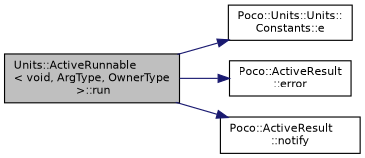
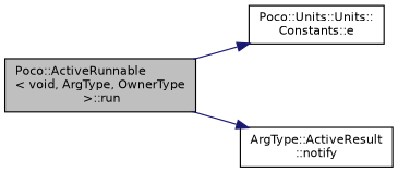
  digraph {
    rankdir=LR
    node [color=black fillcolor=white fontname=Helvetica fontsize=10 shape=record style=filled]
    edge [color=midnightblue fontname=Helvetica fontsize=10 labelfontname=Helvetica labelfontsize=10 style=solid]
-   n1 [fillcolor=grey75 fontcolor=black height=0.2 label="Units::ActiveRunnable\l\< void, ArgType, OwnerType\l \>::run" width=0.4]
+   n1 [fillcolor=grey75 fontcolor=black height=0.2 label="Poco::ActiveRunnable\l\< void, ArgType, OwnerType\l \>::run" width=0.4]
    n2 [height=0.2 label="Poco::Units::Units::\lConstants::e" width=0.4]
-   n3 [height=0.2 label="Poco::ActiveResult\l::error" width=0.4]
-   n4 [height=0.2 label="Poco::ActiveResult\l::notify" width=0.4]
+   n4 [height=0.2 label="ArgType::ActiveResult\l::notify" width=0.4]
    n1 -> n2
-   n1 -> n3
    n1 -> n4
  }
